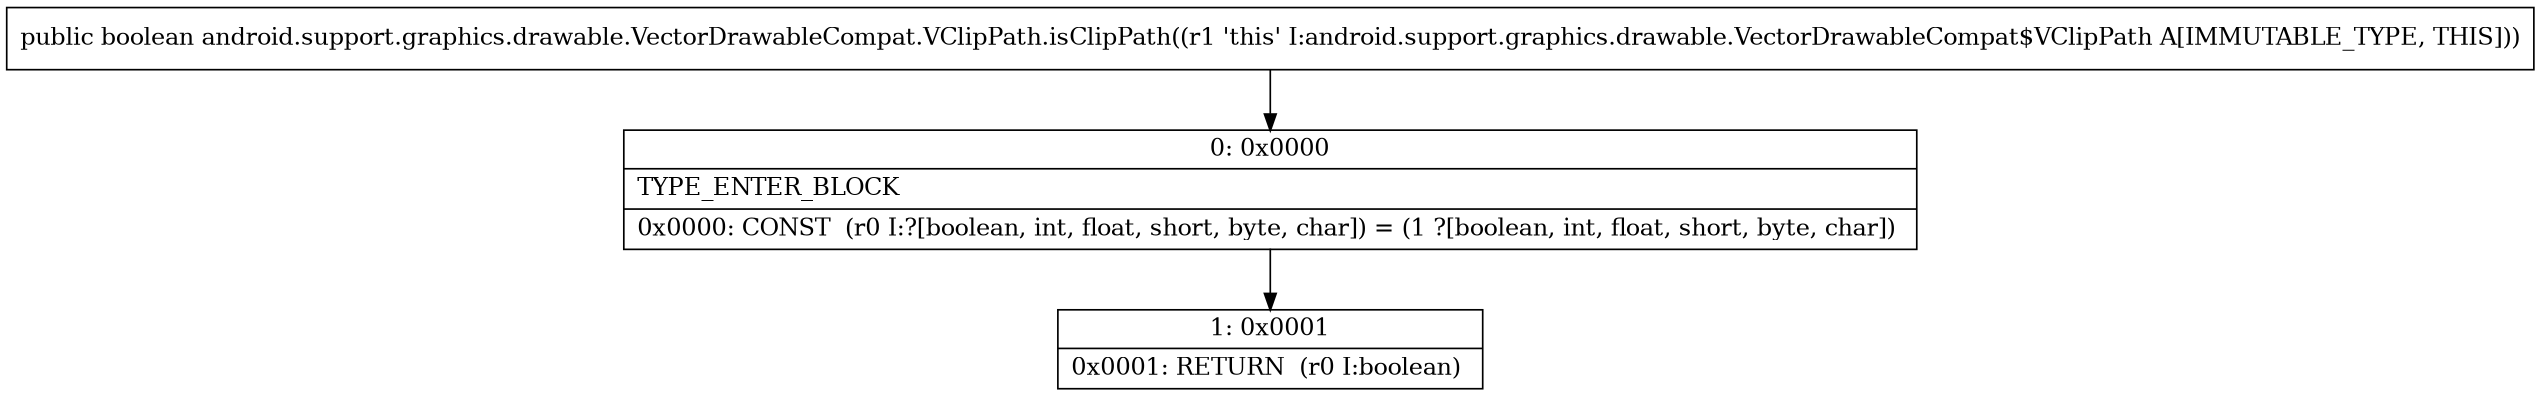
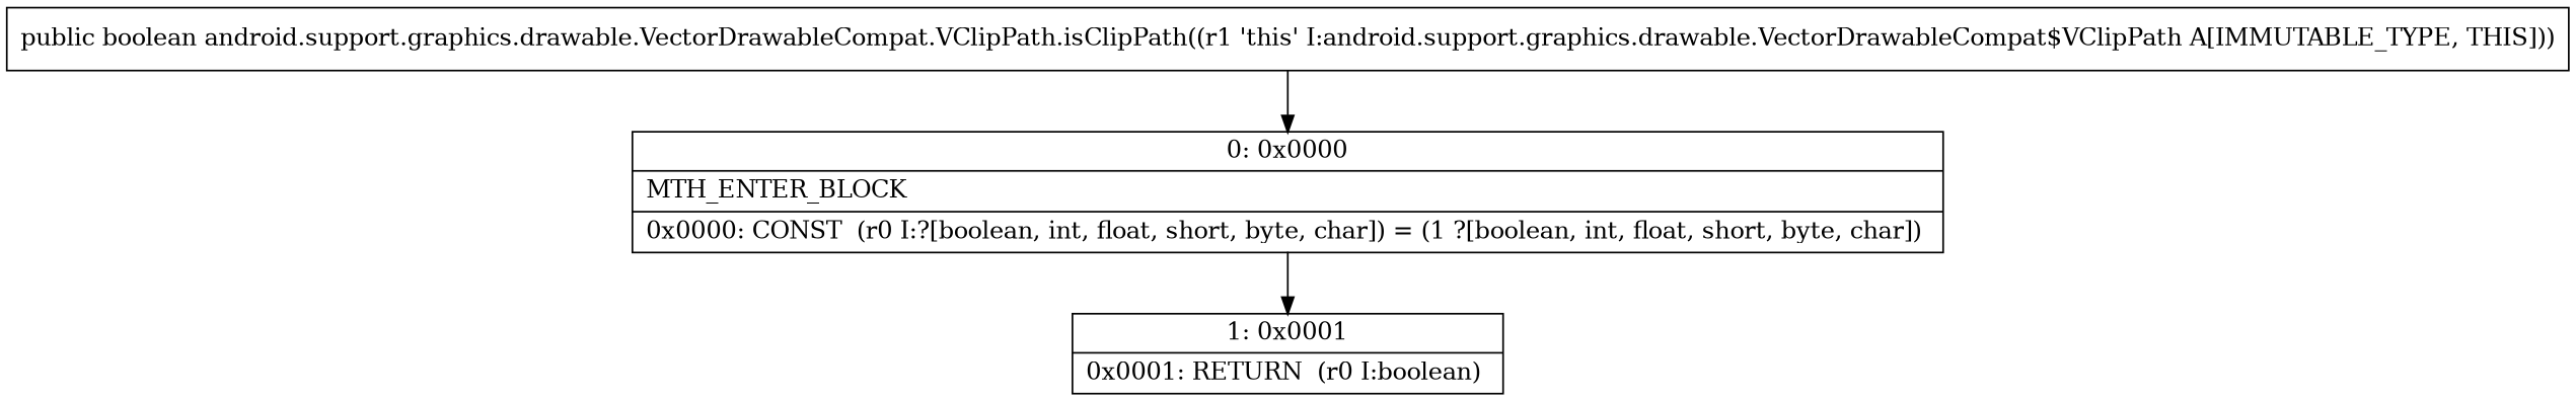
  digraph {
    node [shape=record]
-   n1 [label="{0\:\ 0x0000|TYPE_ENTER_BLOCK\l|0x0000: CONST  (r0 I:?[boolean, int, float, short, byte, char]) = (1 ?[boolean, int, float, short, byte, char]) \l}"]
+   n1 [label="{0\:\ 0x0000|MTH_ENTER_BLOCK\l|0x0000: CONST  (r0 I:?[boolean, int, float, short, byte, char]) = (1 ?[boolean, int, float, short, byte, char]) \l}"]
    n2 [label="{1\:\ 0x0001|0x0001: RETURN  (r0 I:boolean) \l}"]
    n3 [label="{public boolean android.support.graphics.drawable.VectorDrawableCompat.VClipPath.isClipPath((r1 'this' I:android.support.graphics.drawable.VectorDrawableCompat$VClipPath A[IMMUTABLE_TYPE, THIS])) }"]
    n1 -> n2
    n3 -> n1
  }
